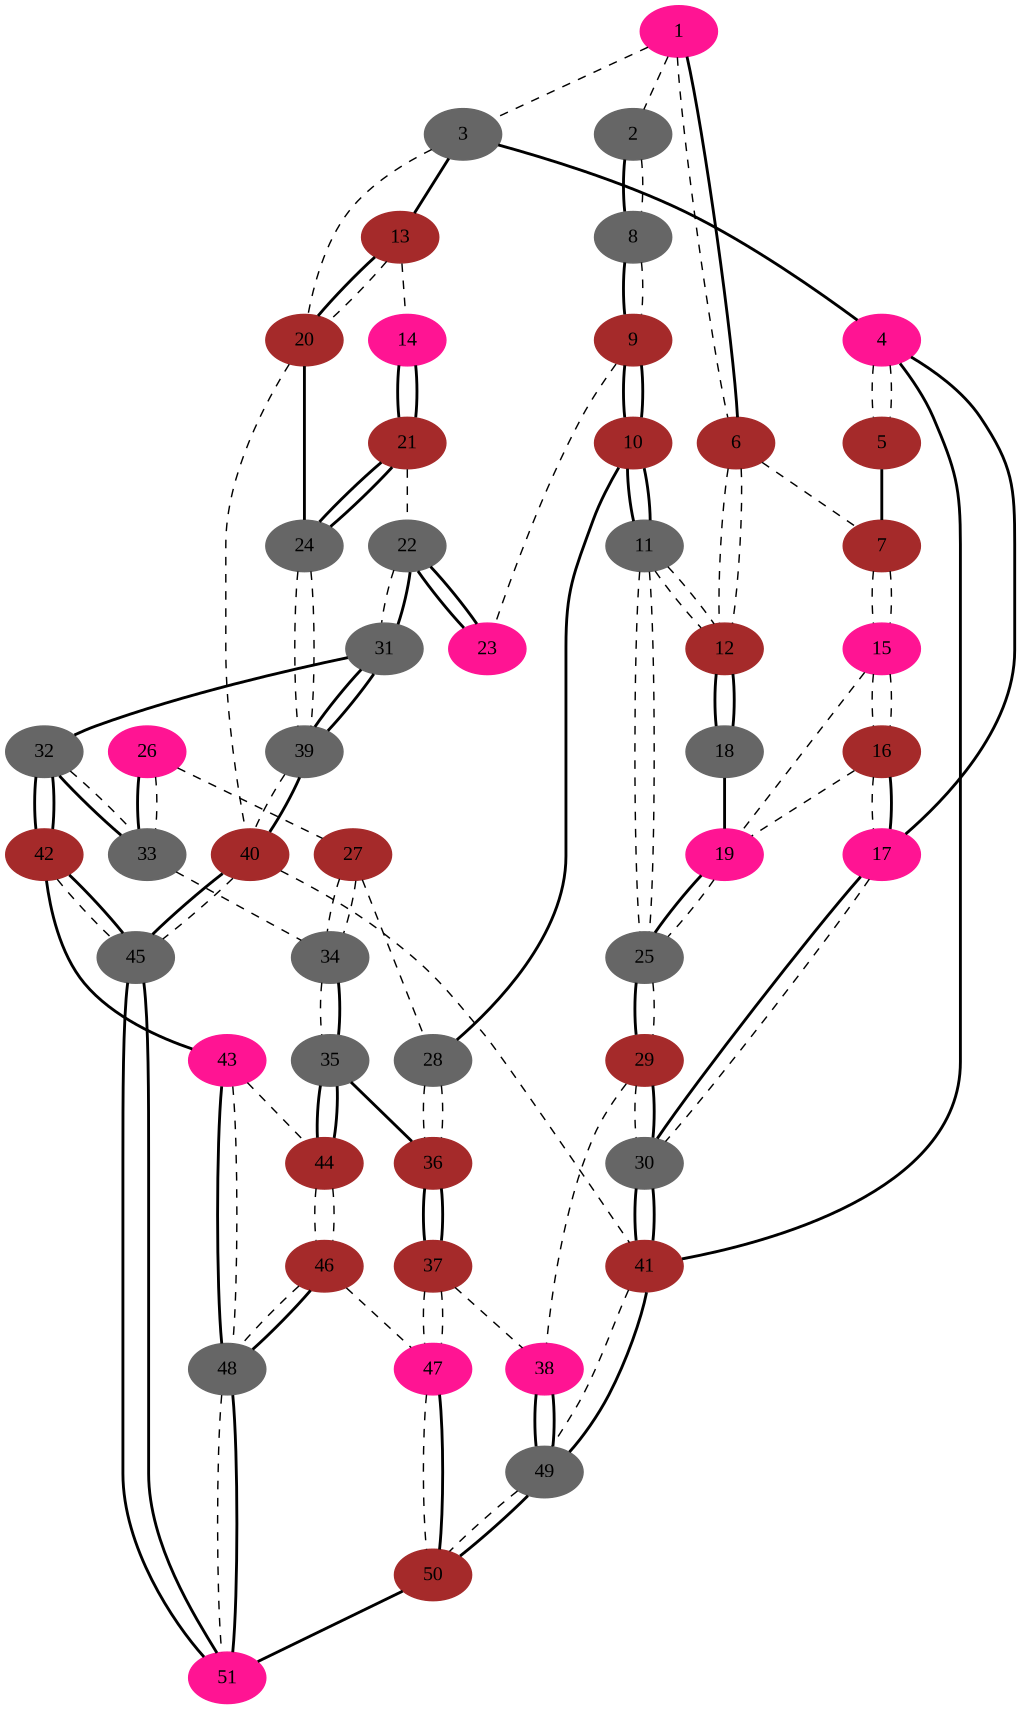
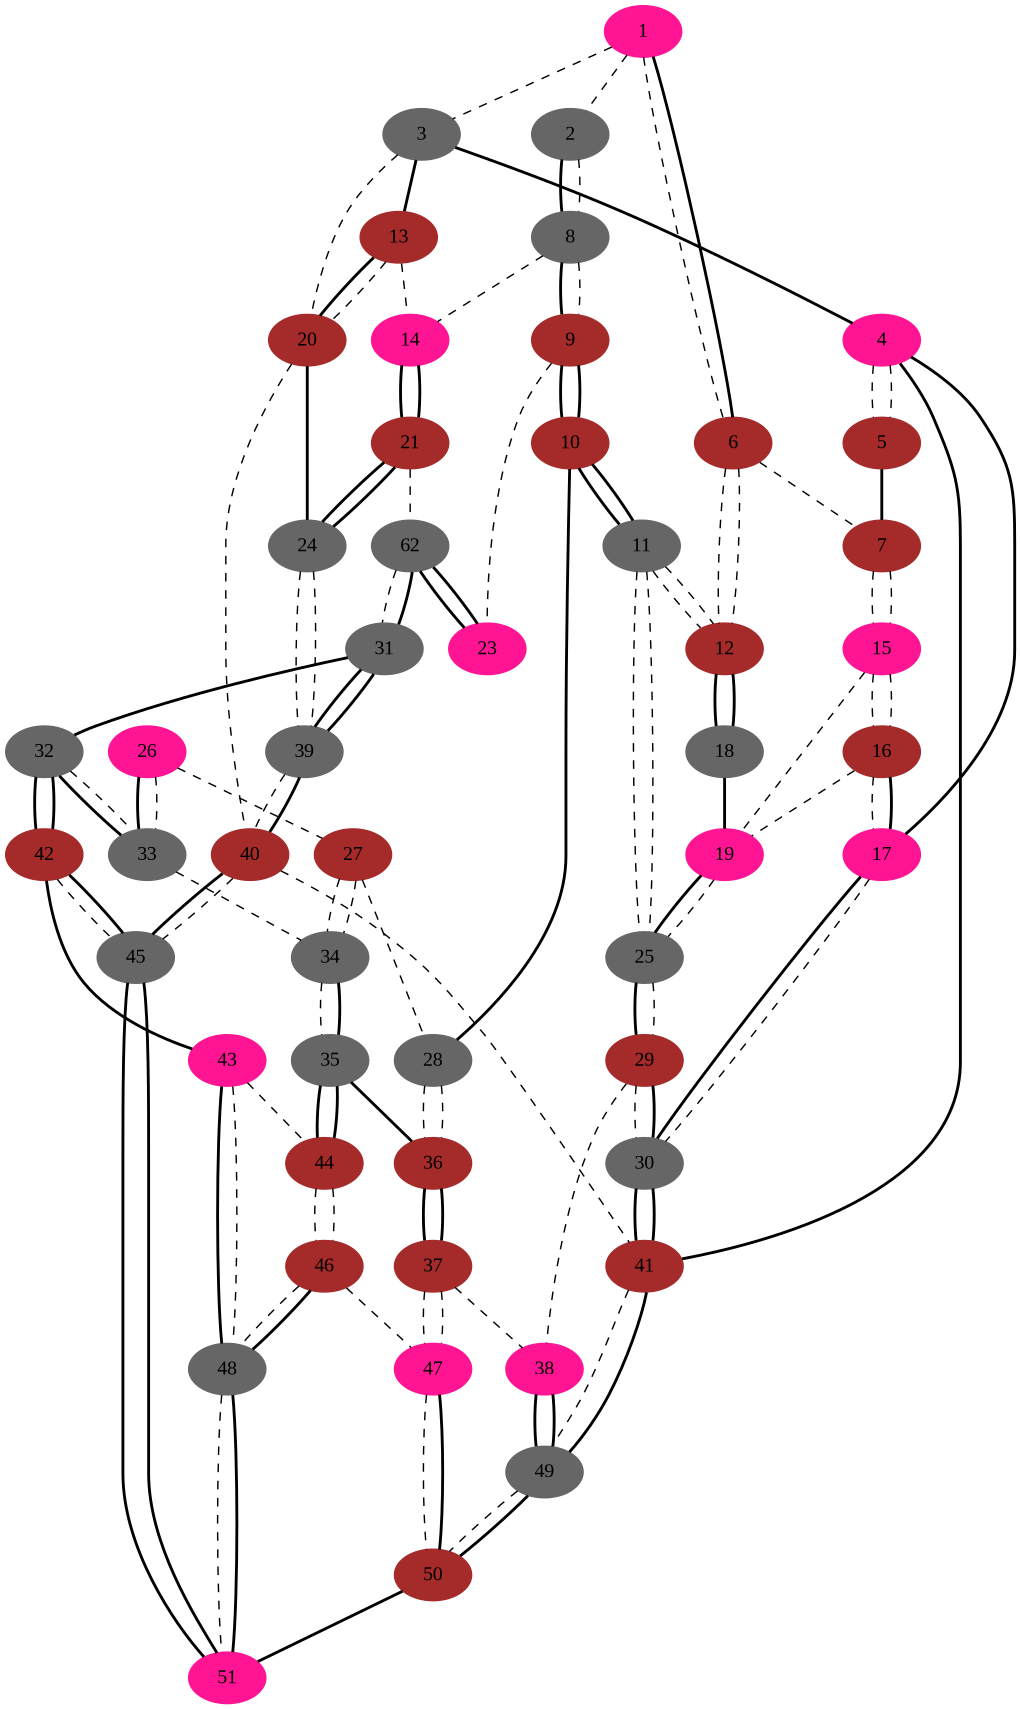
  graph {
    fontname="Liberation Serif"
    node [color=brown fontname="Liberation Serif" style=filled]
    edge [fontname="Liberation Serif" style=dashed]
    1 [color=deeppink]
    2 [color=gray40]
    6
    3 [color=gray40]
    8 [color=gray40]
    7
    12
    4 [color=deeppink]
    13
    20
    9
    14 [color=deeppink]
    5
    17 [color=deeppink]
    41
    24 [color=gray40]
    40
    30 [color=gray40]
    49 [color=gray40]
    15 [color=deeppink]
    18 [color=gray40]
    16
    19 [color=deeppink]
    10
    23 [color=deeppink]
    21
    11 [color=gray40]
    28 [color=gray40]
    25 [color=gray40]
    36
    29
-   22 [color=gray40]
+   22 [color=gray40 label=62]
    39 [color=gray40]
    45 [color=gray40]
    31 [color=gray40]
    32 [color=gray40]
    26 [color=deeppink]
    27
    33 [color=gray40]
    38 [color=deeppink]
    34 [color=gray40]
    35 [color=gray40]
    37
    42
    43 [color=deeppink]
    44
    46
    47 [color=deeppink]
    50
    51 [color=deeppink]
    48 [color=gray40]
    1 -- 2
    1 -- 6
    1 -- 6 [style=bold]
    1 -- 3
    2 -- 8 [style=bold]
    2 -- 8
    6 -- 7
    6 -- 12
    6 -- 12
    3 -- 4 [style=bold]
    3 -- 13 [style=bold]
    3 -- 20
    8 -- 9 [style=bold]
    8 -- 9
+   8 -- 14
    7 -- 15
    7 -- 15
    12 -- 18 [style=bold]
    12 -- 18 [style=bold]
    4 -- 5
    4 -- 5
    4 -- 17 [style=bold]
    4 -- 41 [style=bold]
    13 -- 20 [style=bold]
    13 -- 20
    13 -- 14
    20 -- 24 [style=bold]
    20 -- 40
    9 -- 10 [style=bold]
    9 -- 10 [style=bold]
    9 -- 23
    14 -- 21 [style=bold]
    14 -- 21 [style=bold]
    5 -- 7 [style=bold]
    17 -- 30 [style=bold]
    17 -- 30
    41 -- 49
    41 -- 49 [style=bold]
    24 -- 39
    24 -- 39
    40 -- 41
    40 -- 45 [style=bold]
    40 -- 45
    30 -- 41 [style=bold]
    30 -- 41 [style=bold]
    49 -- 50
    49 -- 50 [style=bold]
    15 -- 16
    15 -- 16
    15 -- 19
    18 -- 19 [style=bold]
    16 -- 17
    16 -- 17 [style=bold]
    16 -- 19
    19 -- 25 [style=bold]
    19 -- 25
    10 -- 11 [style=bold]
    10 -- 11 [style=bold]
    10 -- 28 [style=bold]
    21 -- 24 [style=bold]
    21 -- 24 [style=bold]
    21 -- 22
    11 -- 12
    11 -- 12
    11 -- 25
    11 -- 25
    28 -- 36
    28 -- 36
    25 -- 29 [style=bold]
    25 -- 29
    36 -- 37 [style=bold]
    36 -- 37 [style=bold]
    29 -- 30
    29 -- 30 [style=bold]
    29 -- 38
    22 -- 23 [style=bold]
    22 -- 23 [style=bold]
    22 -- 31
    22 -- 31 [style=bold]
    39 -- 40
    39 -- 40 [style=bold]
    45 -- 51 [style=bold]
    45 -- 51 [style=bold]
    31 -- 39 [style=bold]
    31 -- 39 [style=bold]
    31 -- 32 [style=bold]
    32 -- 33 [style=bold]
    32 -- 33
    32 -- 42 [style=bold]
    32 -- 42 [style=bold]
    26 -- 27
    26 -- 33 [style=bold]
    26 -- 33
    27 -- 28
    27 -- 34
    27 -- 34
    33 -- 34
    38 -- 49 [style=bold]
    38 -- 49 [style=bold]
    34 -- 35
    34 -- 35 [style=bold]
    35 -- 36 [style=bold]
    35 -- 44 [style=bold]
    35 -- 44 [style=bold]
    37 -- 38
    37 -- 47
    37 -- 47
    42 -- 45
    42 -- 45 [style=bold]
    42 -- 43 [style=bold]
    43 -- 44
    43 -- 48 [style=bold]
    43 -- 48
    44 -- 46
    44 -- 46
    46 -- 47
    46 -- 48
    46 -- 48 [style=bold]
    47 -- 50
    47 -- 50 [style=bold]
    50 -- 51 [style=bold]
    48 -- 51
    48 -- 51 [style=bold]
  }
